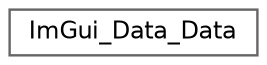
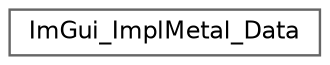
  digraph {
    rankdir=TB
-   n1 [color=grey40 fillcolor=white fontname=Helvetica fontsize=10 height=0.2 label=ImGui_Data_Data shape=box style=filled width=0.4]
+   n1 [color=grey40 fillcolor=white fontname=Helvetica fontsize=10 height=0.2 label=ImGui_ImplMetal_Data shape=box style=filled width=0.4]
  }
